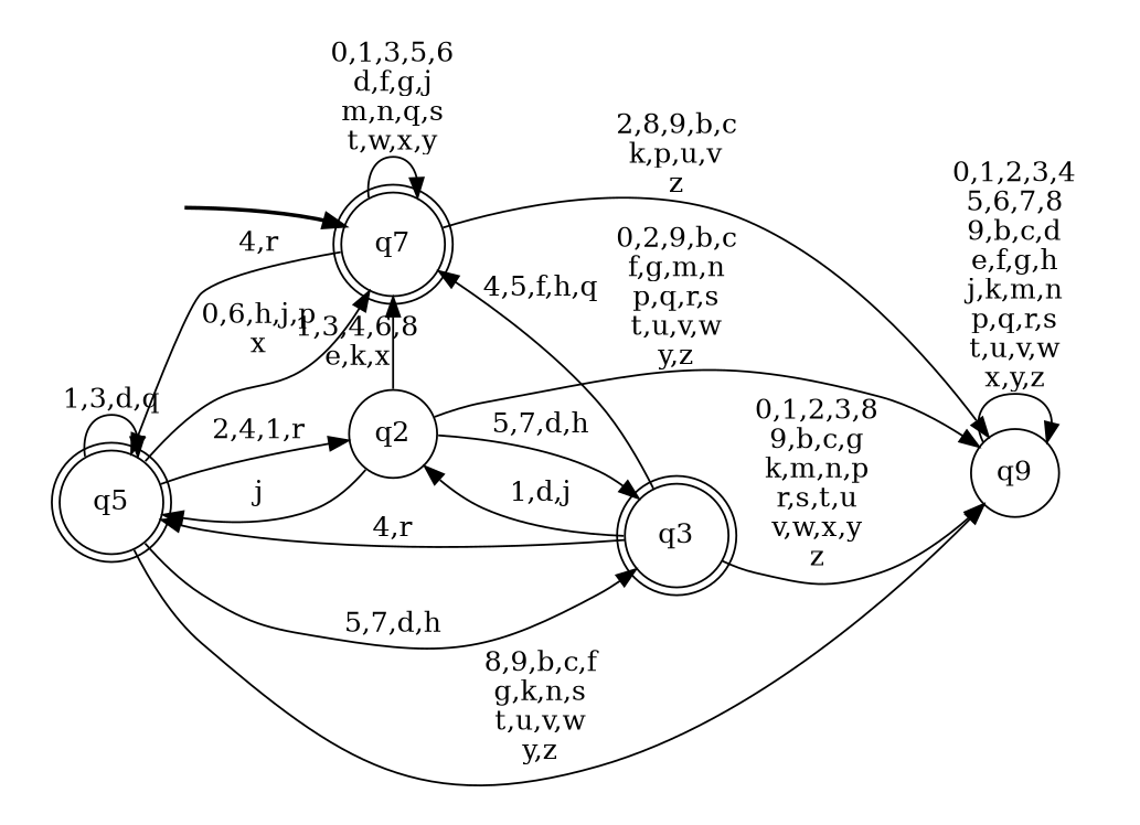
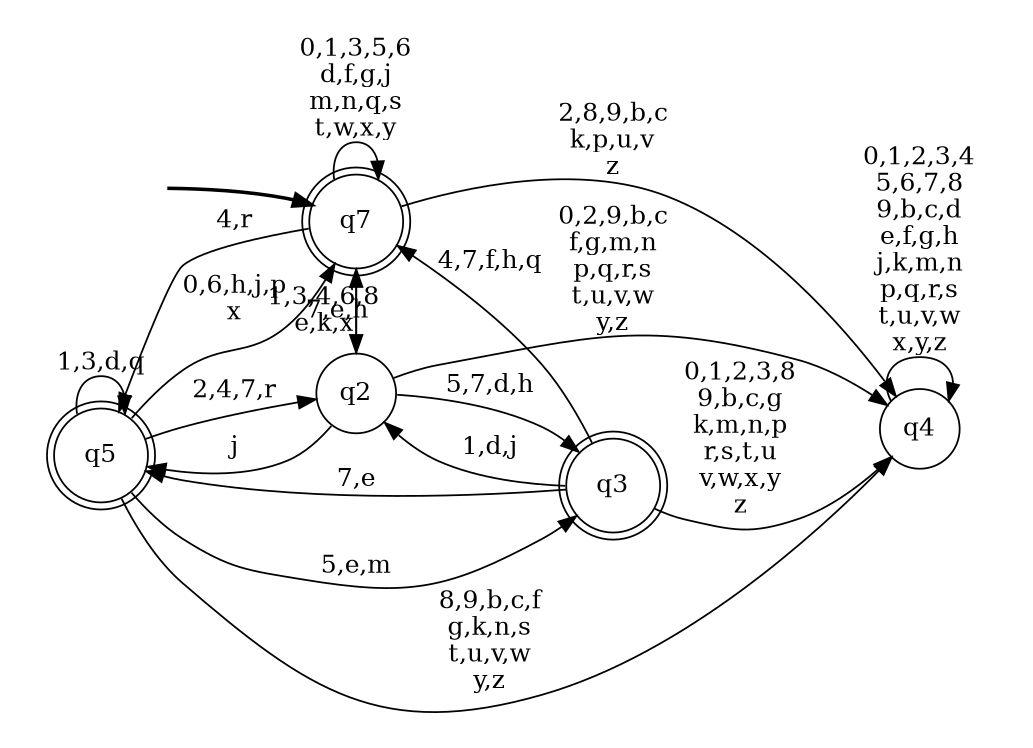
  digraph {
    rankdir=LR
    node [shape=doublecircle style="rounded,filled" color=black fillcolor=white]
    __start0 [height=0 shape=none style=invis width=0 color="" fillcolor=""]
    n2 [label=q7]
    n3 [label=q5]
    n4 [label=q2 shape=circle style=filled]
-   n5 [label=q9 shape=circle style=filled]
+   n5 [label=q4 shape=circle style=filled]
    n6 [label=q3]
    subgraph cluster_1 {
      nodesep=0.15
      ranksep=0.15
      style=invis
      __start0
      n2
    }
    __start0 -> n2 [penwidth=2]
    n2 -> n2 [label="0,1,3,5,6\nd,f,g,j\nm,n,q,s\nt,w,x,y"]
    n2 -> n3 [label="4,r"]
+   n2 -> n4 [label="7,e,h"]
    n2 -> n5 [label="2,8,9,b,c\nk,p,u,v\nz"]
    n3 -> n2 [label="0,6,h,j,p\nx"]
    n3 -> n3 [label="1,3,d,q"]
-   n3 -> n4 [label="2,4,1,r"]
+   n3 -> n4 [label="2,4,7,r"]
    n3 -> n5 [label="8,9,b,c,f\ng,k,n,s\nt,u,v,w\ny,z"]
-   n3 -> n6 [label="5,7,d,h"]
+   n3 -> n6 [label="5,e,m"]
    n4 -> n2 [label="1,3,4,6,8\ne,k,x"]
    n4 -> n3 [label=j]
    n4 -> n5 [label="0,2,9,b,c\nf,g,m,n\np,q,r,s\nt,u,v,w\ny,z"]
    n4 -> n6 [label="5,7,d,h"]
    n5 -> n5 [label="0,1,2,3,4\n5,6,7,8\n9,b,c,d\ne,f,g,h\nj,k,m,n\np,q,r,s\nt,u,v,w\nx,y,z"]
-   n6 -> n2 [label="4,5,f,h,q"]
-   n6 -> n3 [label="4,r"]
+   n6 -> n2 [label="4,7,f,h,q"]
+   n6 -> n3 [label="7,e"]
    n6 -> n4 [label="1,d,j"]
    n6 -> n5 [label="0,1,2,3,8\n9,b,c,g\nk,m,n,p\nr,s,t,u\nv,w,x,y\nz"]
  }
